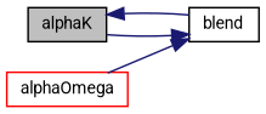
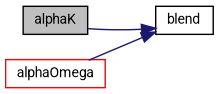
  digraph {
    fontname=Roboto
    rankdir=LR
    node [color=black fontname=Roboto fontsize=10 shape=record]
    edge [color=midnightblue fontname=Roboto fontsize=10 labelfontname=FreeSans labelfontsize=10 style=solid]
    n1 [fillcolor=grey75 fontcolor=black height=0.2 label=alphaK style=filled width=0.4]
    n2 [height=0.2 label=blend width=0.4]
    n3 [color=red height=0.2 label=alphaOmega width=0.4]
    n1 -> n2
-   n2 -> n1
    n3 -> n2
  }
